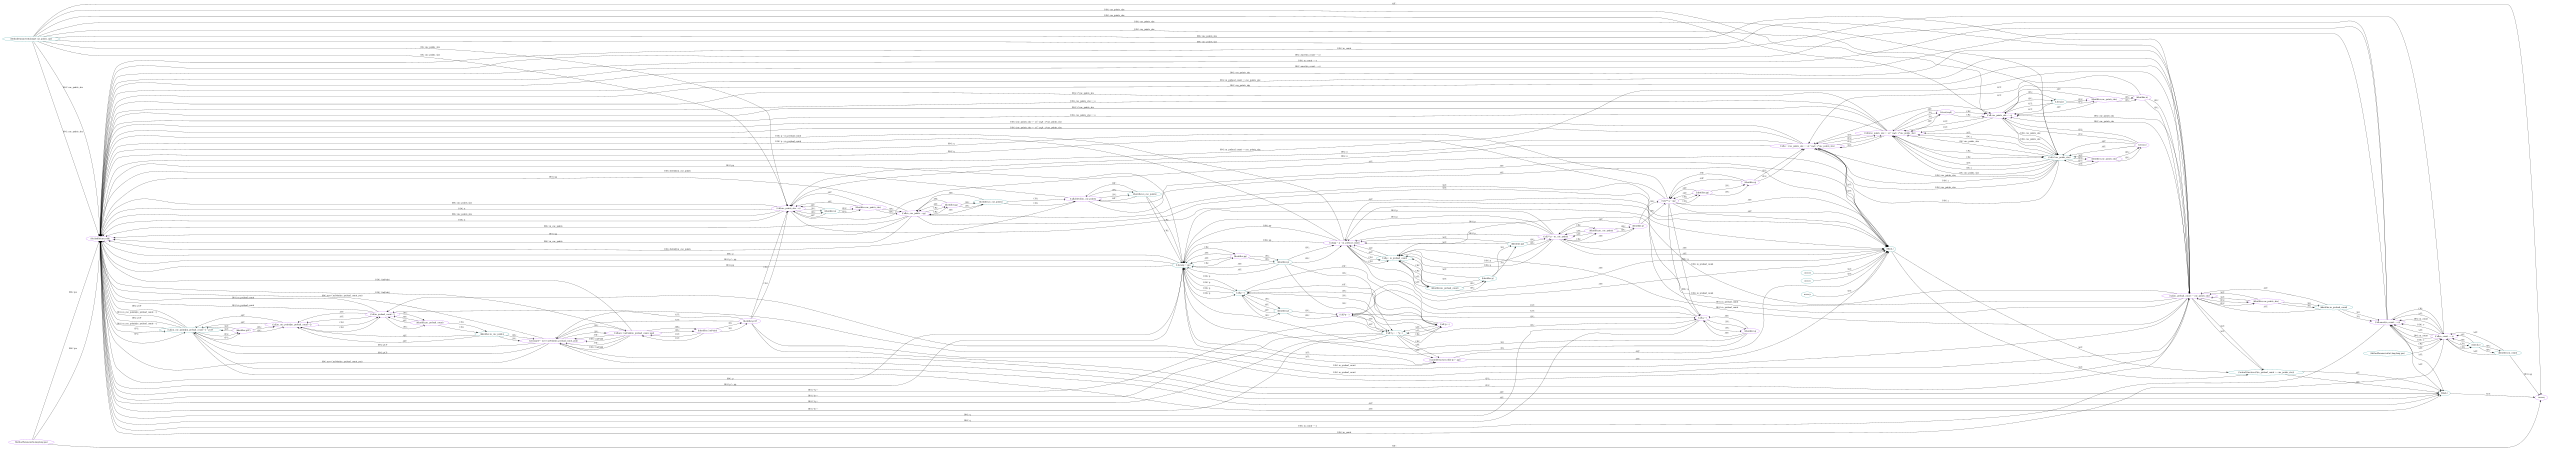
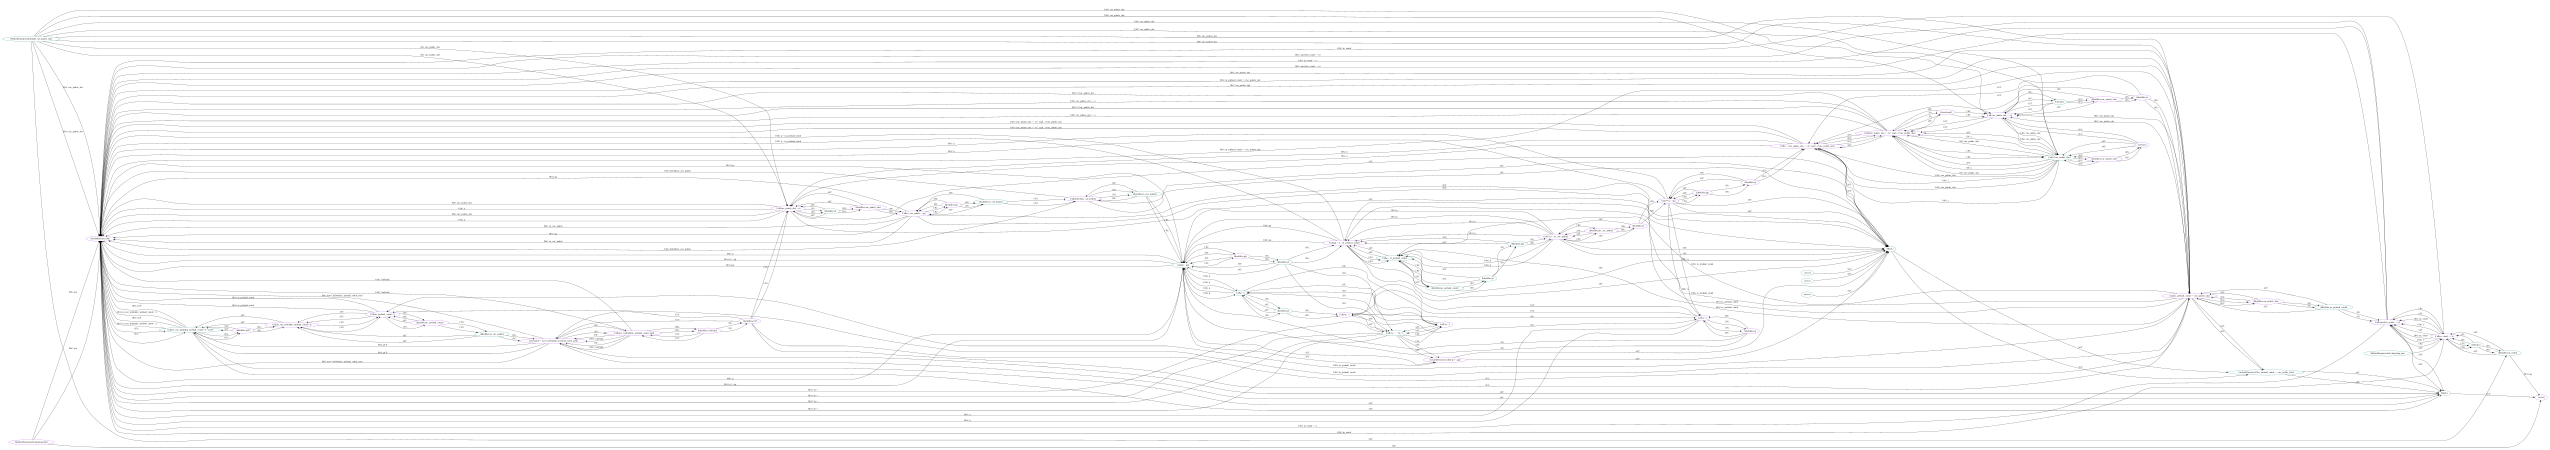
  digraph {
    fontname="Playfair Display"
    rankdir=LR
    node [color=purple fontname="Playfair Display"]
    edge [arrowhead=tee fontname="Playfair Display"]
    n1 [label="(MethodReturn,void)"]
    n2 [color=teal label="(Call,m_cue_points[m_preload_count++] = pCP)"]
    n3 [color=teal label="(Block,)"]
    n4 [label="(Identifier,pCP)"]
    n5 [label="(Call,** q = qq)"]
    n6 [label="(Identifier,qq)"]
    n7 [color=teal label="(Block,)"]
    n8 [label="(Call,q++)"]
    n9 [label="(Identifier,q)"]
    n10 [color=teal label="(ControlStructure,if (m_preload_count >= cue_points_size))"]
    n11 [label="(Call,*q++)"]
    n12 [label="(Identifier,q)"]
    n13 [label="(Call,n = (cue_points_size <= 0) ? 2048 : 2*cue_points_size)"]
    n14 [label="(Call,cue_points_size = n)"]
    n15 [label="(Call,(cue_points_size <= 0) ? 2048 : 2*cue_points_size)"]
    n16 [label="(Call,** p = m_cue_points)"]
    n17 [label="(Identifier,m_cue_points)"]
    n18 [label="(Call,pp = p + m_preload_count)"]
    n19 [color=teal label="(Call,p + m_preload_count)"]
-   n20 [color=teal label="(Literal,p != pp)"]
+   n20 [color=teal label="(Call,p != pp)"]
    n21 [label="(Identifier,p)"]
    n22 [color=teal label="(Identifier,m_preload_count)"]
    n23 [label="(Identifier,pp)"]
    n24 [label="(ControlStructure,while (p != pp))"]
    n25 [color=teal label="(Call,p++)"]
    n26 [color=teal label="(Identifier,pp)"]
    n27 [color=teal label="(Identifier,p)"]
    n28 [color=teal label="(Identifier,p)"]
    n29 [label="(Call,*p++)"]
    n30 [color=teal label="(Identifier,p)"]
    n31 [color=teal label="(Call,*q++ = *p++)"]
    n32 [color=teal label="(Identifier,m_cue_points)"]
    n33 [label="(Call,delete[] m_cue_points)"]
    n34 [label="(Identifier,qq)"]
    n35 [label="(Call,m_cue_points = qq)"]
    n36 [color=teal label="(Identifier,m_cue_points)"]
    n37 [color=teal label="(Identifier,n)"]
    n38 [label="(Identifier,cue_points_size)"]
    n39 [color=teal label="(MethodParameterIn,long& cue_points_size)"]
    1000103
    n41 [label="(Call,m_preload_count >= cue_points_size)"]
    n42 [label="(Call,cue_points_size <= 0)"]
    n43 [color=teal label="(Call,2*cue_points_size)"]
    n44 [label="(Call,m_preload_count++)"]
    n45 [label="(Identifier,cue_points_size)"]
    n46 [color=teal label="(Literal,0)"]
    n47 [label="(Identifier,cue_points_size)"]
    n48 [label="(Literal,pCP = new CuePoint(m_preload_count, pos))"]
    n49 [label="(Call,new CuePoint(m_preload_count, pos))"]
    n50 [label="(Identifier,CuePoint)"]
    n51 [label="(Identifier,pCP)"]
    n52 [label="(Identifier,m_preload_count)"]
    n53 [label="(Call,m_cue_points[m_preload_count++])"]
    n54 [color=teal label="(Identifier,m_cue_points)"]
    n55 [label="(MethodParameterIn,long long pos)"]
    n56 [color=teal label="(MethodParameterOut,long long pos)"]
    n57 [label="(Call,m_count == 0)"]
    n58 [color=teal label="(Literal,0)"]
    n59 [label="(Call,assert(m_count == 0))"]
    n60 [color=teal label="(Identifier,m_count)"]
    n61 [color=teal label="(Identifier,m_preload_count)"]
    n62 [label="(Literal,2048)"]
    n63 [label="(Identifier,n)"]
    n64 [label="(Identifier,cue_points_size)"]
    n65 [label="(Literal,1)"]
    1000116 [color=teal]
    1000127 [color=teal]
    1000131 [color=teal]
    n1 -> n2 [label="CFG: "]
    n1 -> n2 [label="CFG: "]
    n2 -> n1 [arrowhead=normal label="DDG: pCP"]
    n2 -> n1 [label="DDG: m_cue_points[m_preload_count++]"]
    n2 -> n1 [arrowhead=normal label="DDG: pCP"]
    n2 -> n1 [label="DDG: m_cue_points[m_preload_count++]"]
    n2 -> n3 [arrowhead=normal label="AST: "]
    n2 -> n3 [label="AST: "]
    n2 -> n4 [label="CFG: "]
    n2 -> n4 [arrowhead=normal label="CFG: "]
    n3 -> 1000103 [arrowhead=normal label="AST: "]
    n4 -> n2 [label="AST: "]
    n4 -> n2 [arrowhead=normal label="AST: "]
    n4 -> n53 [arrowhead=normal label="CFG: "]
    n4 -> n53 [label="CFG: "]
    n5 -> n1 [arrowhead=normal label="DDG: q"]
    n5 -> n1 [arrowhead=normal label="DDG: q"]
    n5 -> n6 [arrowhead=normal label="CFG: "]
    n5 -> n6 [label="CFG: "]
    n5 -> n7 [label="AST: "]
    n5 -> n7 [label="AST: "]
    n5 -> n8 [label="DDG: q"]
    n5 -> n8 [label="DDG: q"]
    n6 -> n5 [arrowhead=normal label="AST: "]
    n6 -> n5 [arrowhead=normal label="AST: "]
    n6 -> n9 [arrowhead=normal label="CFG: "]
    n6 -> n9 [label="CFG: "]
    n7 -> n10 [arrowhead=normal label="AST: "]
    n7 -> n10 [arrowhead=normal label="AST: "]
    n8 -> n1 [label="DDG: q"]
    n8 -> n1 [arrowhead=normal label="DDG: q"]
    n8 -> n11 [label="AST: "]
    n8 -> n11 [label="AST: "]
    n8 -> n12 [label="CFG: "]
    n8 -> n12 [label="CFG: "]
    n9 -> n5 [arrowhead=normal label="AST: "]
    n9 -> n5 [label="AST: "]
    n9 -> n13 [arrowhead=normal label="CFG: "]
    n9 -> n13 [arrowhead=normal label="CFG: "]
    n10 -> n3 [label="AST: "]
    n10 -> n3 [label="AST: "]
    n11 -> n8 [arrowhead=normal label="CFG: "]
    n11 -> n8 [label="CFG: "]
    n11 -> n31 [arrowhead=normal label="AST: "]
    n11 -> n31 [label="AST: "]
    n12 -> n8 [arrowhead=normal label="AST: "]
    n12 -> n8 [label="AST: "]
    n12 -> n20 [arrowhead=normal label="CFG: "]
    n12 -> n20 [arrowhead=normal label="CFG: "]
    n13 -> n1 [label="DDG: (cue_points_size <= 0) ? 2048 : 2*cue_points_size"]
    n13 -> n1 [label="DDG: (cue_points_size <= 0) ? 2048 : 2*cue_points_size"]
    n13 -> n7 [label="AST: "]
    n13 -> n7 [arrowhead=normal label="AST: "]
    n13 -> n14 [label="DDG: n"]
    n13 -> n14 [label="DDG: n"]
    n13 -> n15 [label="CFG: "]
    n13 -> n15 [label="CFG: "]
    n14 -> n1 [arrowhead=normal label="DDG: cue_points_size"]
    n14 -> n1 [label="DDG: n"]
    n14 -> n1 [arrowhead=normal label="DDG: cue_points_size"]
    n14 -> n1 [arrowhead=normal label="DDG: n"]
    n14 -> n7 [arrowhead=normal label="AST: "]
    n14 -> n7 [arrowhead=normal label="AST: "]
    n14 -> n37 [label="CFG: "]
    n14 -> n37 [arrowhead=normal label="CFG: "]
    n15 -> n1 [arrowhead=normal label="DDG: 2*cue_points_size"]
    n15 -> n1 [label="DDG: cue_points_size <= 0"]
    n15 -> n1 [label="DDG: 2*cue_points_size"]
    n15 -> n1 [label="DDG: cue_points_size <= 0"]
    n15 -> n13 [arrowhead=normal label="AST: "]
    n15 -> n13 [arrowhead=normal label="AST: "]
    n15 -> n43 [arrowhead=normal label="CFG: "]
    n15 -> n43 [arrowhead=normal label="CFG: "]
    n15 -> n62 [label="CFG: "]
    n15 -> n62 [arrowhead=normal label="CFG: "]
    n16 -> n7 [arrowhead=normal label="AST: "]
    n16 -> n7 [label="AST: "]
    n16 -> n17 [arrowhead=normal label="CFG: "]
    n16 -> n17 [label="CFG: "]
    n16 -> n18 [label="DDG: p"]
    n16 -> n18 [label="DDG: p"]
    n16 -> n19 [arrowhead=normal label="DDG: p"]
    n16 -> n19 [arrowhead=normal label="DDG: p"]
    n16 -> n20 [label="DDG: p"]
    n16 -> n20 [label="DDG: p"]
    n17 -> n16 [arrowhead=normal label="AST: "]
    n17 -> n16 [arrowhead=normal label="AST: "]
    n17 -> n21 [label="CFG: "]
    n17 -> n21 [label="CFG: "]
    n18 -> n1 [label="DDG: p + m_preload_count"]
    n18 -> n1 [arrowhead=normal label="DDG: p + m_preload_count"]
    n18 -> n7 [label="AST: "]
    n18 -> n7 [arrowhead=normal label="AST: "]
    n18 -> n19 [arrowhead=normal label="CFG: "]
    n18 -> n19 [arrowhead=normal label="CFG: "]
    n18 -> n20 [arrowhead=normal label="DDG: pp"]
    n18 -> n20 [label="DDG: pp"]
    n19 -> n18 [label="AST: "]
    n19 -> n18 [arrowhead=normal label="AST: "]
    n19 -> n22 [label="CFG: "]
    n19 -> n22 [arrowhead=normal label="CFG: "]
    n20 -> n1 [label="DDG: p"]
    n20 -> n1 [label="DDG: p != pp"]
    n20 -> n1 [label="DDG: pp"]
    n20 -> n1 [arrowhead=normal label="DDG: p"]
    n20 -> n1 [label="DDG: p != pp"]
    n20 -> n1 [arrowhead=normal label="DDG: pp"]
    n20 -> n23 [label="CFG: "]
    n20 -> n23 [arrowhead=normal label="CFG: "]
    n20 -> n24 [label="AST: "]
    n20 -> n24 [arrowhead=normal label="AST: "]
    n20 -> n25 [label="DDG: p"]
    n20 -> n25 [label="DDG: p"]
    n21 -> n5 [label="CFG: "]
    n21 -> n5 [label="CFG: "]
    n21 -> n16 [arrowhead=normal label="AST: "]
    n21 -> n16 [arrowhead=normal label="AST: "]
    n22 -> n19 [arrowhead=normal label="AST: "]
    n22 -> n19 [label="AST: "]
    n22 -> n27 [arrowhead=normal label="CFG: "]
    n22 -> n27 [arrowhead=normal label="CFG: "]
    n23 -> n20 [label="AST: "]
    n23 -> n20 [arrowhead=normal label="AST: "]
    n23 -> n28 [label="CFG: "]
    n23 -> n28 [label="CFG: "]
    n24 -> n7 [label="AST: "]
    n24 -> n7 [label="AST: "]
    n25 -> n20 [arrowhead=normal label="DDG: p"]
    n25 -> n20 [arrowhead=normal label="DDG: p"]
    n25 -> n29 [arrowhead=normal label="AST: "]
    n25 -> n29 [label="AST: "]
    n25 -> n30 [label="CFG: "]
    n25 -> n30 [arrowhead=normal label="CFG: "]
    n26 -> n16 [label="CFG: "]
    n26 -> n16 [label="CFG: "]
    n26 -> n18 [label="AST: "]
    n26 -> n18 [label="AST: "]
    n27 -> n19 [arrowhead=normal label="AST: "]
    n27 -> n19 [arrowhead=normal label="AST: "]
    n27 -> n26 [label="CFG: "]
    n27 -> n26 [arrowhead=normal label="CFG: "]
    n28 -> n18 [arrowhead=normal label="CFG: "]
    n28 -> n18 [arrowhead=normal label="CFG: "]
    n28 -> n20 [label="AST: "]
    n28 -> n20 [label="AST: "]
    n28 -> n31 [arrowhead=normal label="CFG: "]
    n28 -> n31 [label="CFG: "]
    n29 -> n25 [arrowhead=normal label="CFG: "]
    n29 -> n25 [label="CFG: "]
    n29 -> n31 [arrowhead=normal label="AST: "]
    n29 -> n31 [arrowhead=normal label="AST: "]
    n30 -> n11 [label="CFG: "]
    n30 -> n11 [label="CFG: "]
    n30 -> n25 [label="AST: "]
    n30 -> n25 [label="AST: "]
    n31 -> n1 [label="DDG: *p++"]
    n31 -> n1 [arrowhead=normal label="DDG: *q++"]
    n31 -> n1 [label="DDG: *p++"]
    n31 -> n1 [arrowhead=normal label="DDG: *q++"]
    n31 -> n24 [label="AST: "]
    n31 -> n24 [arrowhead=normal label="AST: "]
    n31 -> n29 [label="CFG: "]
    n31 -> n29 [label="CFG: "]
    n32 -> n20 [label="CFG: "]
    n32 -> n20 [label="CFG: "]
    n32 -> n33 [arrowhead=normal label="AST: "]
    n32 -> n33 [label="AST: "]
    n33 -> n1 [arrowhead=normal label="DDG: delete[] m_cue_points"]
    n33 -> n1 [arrowhead=normal label="DDG: delete[] m_cue_points"]
    n33 -> n7 [arrowhead=normal label="AST: "]
    n33 -> n7 [arrowhead=normal label="AST: "]
    n33 -> n32 [label="CFG: "]
    n33 -> n32 [label="CFG: "]
    n34 -> n35 [label="AST: "]
    n34 -> n35 [arrowhead=normal label="AST: "]
    n34 -> n36 [arrowhead=normal label="CFG: "]
    n34 -> n36 [arrowhead=normal label="CFG: "]
    n35 -> n1 [arrowhead=normal label="DDG: m_cue_points"]
    n35 -> n1 [label="DDG: qq"]
    n35 -> n1 [label="DDG: m_cue_points"]
    n35 -> n1 [arrowhead=normal label="DDG: qq"]
    n35 -> n7 [arrowhead=normal label="AST: "]
    n35 -> n7 [arrowhead=normal label="AST: "]
    n35 -> n34 [label="CFG: "]
    n35 -> n34 [label="CFG: "]
    n36 -> n33 [label="CFG: "]
    n36 -> n33 [arrowhead=normal label="CFG: "]
    n36 -> n35 [label="AST: "]
    n36 -> n35 [arrowhead=normal label="AST: "]
    n37 -> n14 [arrowhead=normal label="AST: "]
    n37 -> n14 [arrowhead=normal label="AST: "]
    n37 -> n38 [label="CFG: "]
    n37 -> n38 [arrowhead=normal label="CFG: "]
    n38 -> n14 [arrowhead=normal label="AST: "]
    n38 -> n14 [label="AST: "]
    n38 -> n35 [label="CFG: "]
    n38 -> n35 [arrowhead=normal label="CFG: "]
    n39 -> n1 [arrowhead=normal label="DDG: cue_points_size"]
    n39 -> n1 [arrowhead=normal label="DDG: cue_points_size"]
    n39 -> n14 [label="DDG: cue_points_size"]
    n39 -> n14 [arrowhead=normal label="DDG: cue_points_size"]
-   n39 -> 1000103 [arrowhead=normal label="AST: "]
+   n39 -> n60 [arrowhead=normal label="AST: "]
    n39 -> n41 [label="DDG: cue_points_size"]
    n39 -> n41 [label="DDG: cue_points_size"]
    n39 -> n42 [arrowhead=normal label="DDG: cue_points_size"]
    n39 -> n42 [arrowhead=normal label="DDG: cue_points_size"]
    n39 -> n43 [arrowhead=normal label="DDG: cue_points_size"]
    n39 -> n43 [label="DDG: cue_points_size"]
    n41 -> n1 [arrowhead=normal label="DDG: cue_points_size"]
    n41 -> n1 [arrowhead=normal label="DDG: m_preload_count >= cue_points_size"]
    n41 -> n1 [label="DDG: cue_points_size"]
    n41 -> n1 [arrowhead=normal label="DDG: m_preload_count >= cue_points_size"]
    n41 -> n10 [label="AST: "]
    n41 -> n10 [label="AST: "]
    n41 -> n18 [label="DDG: m_preload_count"]
    n41 -> n18 [label="DDG: m_preload_count"]
    n41 -> n19 [label="DDG: m_preload_count"]
    n41 -> n19 [label="DDG: m_preload_count"]
    n41 -> n42 [label="DDG: cue_points_size"]
    n41 -> n42 [label="DDG: cue_points_size"]
    n41 -> n44 [label="DDG: m_preload_count"]
    n41 -> n44 [arrowhead=normal label="DDG: m_preload_count"]
    n41 -> n45 [arrowhead=normal label="CFG: "]
    n41 -> n45 [arrowhead=normal label="CFG: "]
    n42 -> n15 [arrowhead=normal label="AST: "]
    n42 -> n15 [label="AST: "]
    n42 -> n43 [label="DDG: cue_points_size"]
    n42 -> n43 [arrowhead=normal label="DDG: cue_points_size"]
    n42 -> n46 [label="CFG: "]
    n42 -> n46 [arrowhead=normal label="CFG: "]
    n43 -> n13 [arrowhead=normal label="DDG: 2"]
    n43 -> n13 [arrowhead=normal label="DDG: cue_points_size"]
    n43 -> n13 [label="DDG: 2"]
    n43 -> n13 [label="DDG: cue_points_size"]
    n43 -> n15 [arrowhead=normal label="AST: "]
    n43 -> n15 [arrowhead=normal label="DDG: 2"]
    n43 -> n15 [label="DDG: cue_points_size"]
    n43 -> n15 [label="AST: "]
    n43 -> n15 [arrowhead=normal label="DDG: 2"]
    n43 -> n15 [label="DDG: cue_points_size"]
    n43 -> n47 [label="CFG: "]
    n43 -> n47 [arrowhead=normal label="CFG: "]
    n44 -> n1 [label="DDG: m_preload_count"]
    n44 -> n1 [label="DDG: m_preload_count"]
    n44 -> n52 [label="CFG: "]
    n44 -> n52 [arrowhead=normal label="CFG: "]
    n44 -> n53 [label="AST: "]
    n44 -> n53 [label="AST: "]
    n45 -> n41 [label="AST: "]
    n45 -> n41 [label="AST: "]
    n45 -> n61 [arrowhead=normal label="CFG: "]
    n45 -> n61 [label="CFG: "]
    n46 -> n42 [label="AST: "]
    n46 -> n42 [arrowhead=normal label="AST: "]
    n46 -> n64 [label="CFG: "]
    n46 -> n64 [label="CFG: "]
    n47 -> n43 [arrowhead=normal label="AST: "]
    n47 -> n43 [label="AST: "]
    n47 -> n65 [label="CFG: "]
    n47 -> n65 [arrowhead=normal label="CFG: "]
    n48 -> n1 [label="DDG: new CuePoint(m_preload_count, pos)"]
    n48 -> n1 [arrowhead=normal label="DDG: new CuePoint(m_preload_count, pos)"]
    n48 -> n2 [arrowhead=normal label="DDG: pCP"]
    n48 -> n2 [label="DDG: pCP"]
    n48 -> n3 [arrowhead=normal label="AST: "]
    n48 -> n3 [label="AST: "]
    n48 -> n49 [label="CFG: "]
    n48 -> n49 [arrowhead=normal label="CFG: "]
    n49 -> n1 [label="DDG: CuePoint"]
    n49 -> n1 [label="DDG: CuePoint"]
    n49 -> n48 [arrowhead=normal label="AST: "]
    n49 -> n48 [label="DDG: CuePoint"]
    n49 -> n48 [label="AST: "]
    n49 -> n48 [label="DDG: CuePoint"]
    n49 -> n50 [arrowhead=normal label="CFG: "]
    n49 -> n50 [arrowhead=normal label="CFG: "]
    n50 -> n49 [label="AST: "]
    n50 -> n49 [arrowhead=normal label="AST: "]
    n50 -> n51 [arrowhead=normal label="CFG: "]
    n50 -> n51 [label="CFG: "]
    n51 -> n14 [arrowhead=normal label="CFG: "]
    n51 -> n14 [label="CFG: "]
    n51 -> n41 [arrowhead=normal label="CFG: "]
    n51 -> n41 [label="CFG: "]
    n51 -> n48 [label="AST: "]
    n51 -> n48 [label="AST: "]
    n52 -> n44 [label="AST: "]
    n52 -> n44 [arrowhead=normal label="AST: "]
    n52 -> n54 [arrowhead=normal label="CFG: "]
    n52 -> n54 [arrowhead=normal label="CFG: "]
    n53 -> n2 [label="AST: "]
    n53 -> n2 [label="AST: "]
    n53 -> n44 [label="CFG: "]
    n53 -> n44 [arrowhead=normal label="CFG: "]
    n54 -> n48 [arrowhead=normal label="CFG: "]
    n54 -> n48 [label="CFG: "]
    n54 -> n53 [arrowhead=normal label="AST: "]
    n54 -> n53 [arrowhead=normal label="AST: "]
    n55 -> n1 [label="DDG: pos"]
    n55 -> n1 [label="DDG: pos"]
    n55 -> 1000103 [arrowhead=normal label="AST: "]
    n56 -> n57 [label="AST: "]
    n57 -> n1 [arrowhead=normal label="DDG: m_count"]
    n57 -> n1 [arrowhead=normal label="DDG: m_count"]
    n57 -> n58 [arrowhead=normal label="CFG: "]
    n57 -> n58 [arrowhead=normal label="CFG: "]
    n57 -> n59 [arrowhead=normal label="AST: "]
    n57 -> n59 [arrowhead=normal label="DDG: m_count"]
    n57 -> n59 [arrowhead=normal label="DDG: 0"]
    n57 -> n59 [arrowhead=normal label="AST: "]
    n57 -> n59 [arrowhead=normal label="DDG: m_count"]
    n57 -> n59 [arrowhead=normal label="DDG: 0"]
    n58 -> n57 [arrowhead=normal label="AST: "]
    n58 -> n57 [arrowhead=normal label="AST: "]
    n58 -> n60 [label="CFG: "]
    n58 -> n60 [arrowhead=normal label="CFG: "]
    n59 -> n1 [arrowhead=normal label="DDG: m_count == 0"]
    n59 -> n1 [arrowhead=normal label="DDG: assert(m_count == 0)"]
    n59 -> n1 [label="DDG: m_count == 0"]
    n59 -> n1 [label="DDG: assert(m_count == 0)"]
    n59 -> n3 [arrowhead=normal label="AST: "]
    n59 -> n3 [label="AST: "]
    n59 -> n57 [label="CFG: "]
    n59 -> n57 [label="CFG: "]
    n60 -> 1000103 [label="DDG: qq"]
    n60 -> n57 [label="AST: "]
    n60 -> n57 [label="AST: "]
    n61 -> n41 [label="AST: "]
    n61 -> n41 [label="AST: "]
    n61 -> n59 [label="CFG: "]
    n61 -> n59 [arrowhead=normal label="CFG: "]
    n62 -> n15 [arrowhead=normal label="AST: "]
    n62 -> n15 [label="AST: "]
    n62 -> n42 [arrowhead=normal label="CFG: "]
    n62 -> n42 [arrowhead=normal label="CFG: "]
    n63 -> n13 [arrowhead=normal label="AST: "]
    n63 -> n13 [label="AST: "]
    n63 -> n41 [arrowhead=normal label="CFG: "]
    n63 -> n41 [arrowhead=normal label="CFG: "]
    n64 -> n42 [arrowhead=normal label="AST: "]
    n64 -> n42 [label="AST: "]
    n64 -> n63 [arrowhead=normal label="CFG: "]
    n64 -> n63 [arrowhead=normal label="CFG: "]
    n65 -> n42 [label="CFG: "]
    n65 -> n42 [arrowhead=normal label="CFG: "]
    n65 -> n43 [label="AST: "]
    n65 -> n43 [arrowhead=normal label="AST: "]
    1000116 -> n7 [label="AST: "]
    1000127 -> n7 [arrowhead=normal label="AST: "]
    1000131 -> n7 [arrowhead=normal label="AST: "]
  }
